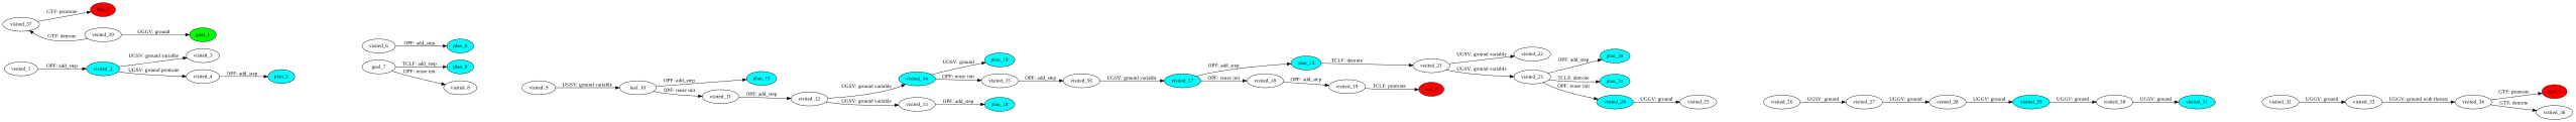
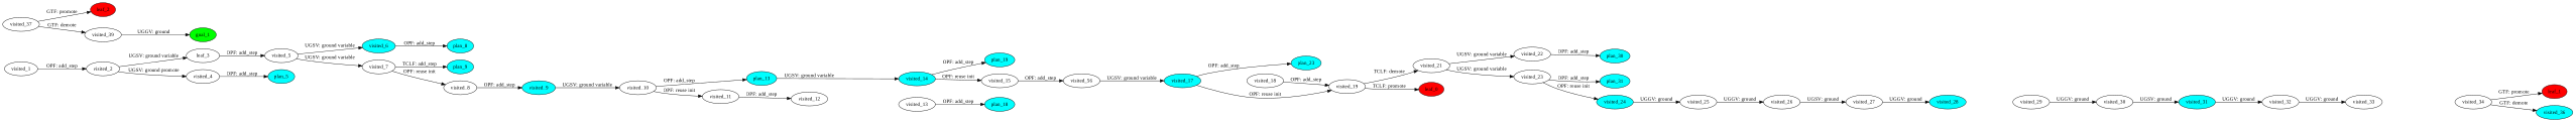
  digraph {
    fontname="Liberation Serif"
    rankdir=LR
    node [fillcolor=white fontname="Liberation Serif" style=filled]
    edge [fontname="Liberation Serif"]
    n1 [label=visited_1]
-   n2 [fillcolor=cyan label=visited_2]
-   n3 [label=visited_3]
+   n2 [label=visited_2]
+   n3 [label=leaf_3]
    n4 [label=visited_4]
+   n5 [label=visited_5]
    n6 [fillcolor=cyan label=plan_5]
-   n7 [label=visited_6]
-   n8 [label=goal_7]
+   n7 [fillcolor=cyan label=visited_6]
+   n8 [label=visited_7]
    n9 [fillcolor=cyan label=plan_8]
    n10 [fillcolor=cyan label=plan_9]
    n11 [label=visited_8]
-   n12 [label=visited_9]
-   n13 [label=leaf_10]
+   n12 [fillcolor=cyan label=visited_9]
+   n13 [label=visited_10]
    n14 [fillcolor=cyan label=plan_13]
    n15 [label=visited_11]
    n16 [label=visited_12]
    n17 [label=visited_13]
    n18 [fillcolor=cyan label=visited_14]
    n19 [fillcolor=cyan label=plan_18]
    n20 [fillcolor=cyan label=plan_19]
    n21 [label=visited_15]
    n22 [label=visited_56]
    n23 [fillcolor=cyan label=visited_17]
    n24 [fillcolor=cyan label=plan_23]
    n25 [label=visited_18]
    n26 [label=visited_19]
    n27 [fillcolor=red label=leaf_0]
    n28 [label=visited_21]
    n29 [label=visited_22]
    n30 [label=visited_23]
    n31 [fillcolor=cyan label=plan_30]
    n32 [fillcolor=cyan label=plan_31]
    n33 [fillcolor=cyan label=visited_24]
    n34 [label=visited_25]
    n35 [label=visited_26]
    n36 [label=visited_27]
-   n37 [label=visited_28]
-   n38 [fillcolor=cyan label=visited_29]
+   n37 [fillcolor=cyan label=visited_28]
+   n38 [label=visited_29]
    n39 [label=visited_30]
    n40 [fillcolor=cyan label=visited_31]
    n41 [label=visited_32]
    n42 [label=visited_33]
    n43 [label=visited_34]
    n44 [fillcolor=red label=leaf_1]
-   n45 [label=visited_36]
+   n45 [fillcolor=cyan label=visited_36]
    n46 [label=visited_37]
    n47 [fillcolor=red label=leaf_2]
    n48 [label=visited_39]
    n49 [fillcolor=green label=goal_1]
    n1 -> n2 [label="OPF: add_step"]
    n2 -> n3 [label="UGSV: ground variable"]
    n2 -> n4 [label="UGSV: ground promote"]
+   n3 -> n5 [label="OPF: add_step"]
    n4 -> n6 [label="OPF: add_step"]
+   n5 -> n7 [label="UGSV: ground variable"]
+   n5 -> n8 [label="UGSV: ground variable"]
    n7 -> n9 [label="OPF: add_step"]
    n8 -> n10 [label="TCLF: add_step"]
    n8 -> n11 [label="OPF: reuse init"]
+   n11 -> n12 [label="OPF: add_step"]
    n12 -> n13 [label="UGSV: ground variable"]
    n13 -> n14 [label="OPF: add_step"]
    n13 -> n15 [label="OPF: reuse init"]
    n15 -> n16 [label="OPF: add_step"]
-   n16 -> n17 [label="UGSV: ground variable"]
-   n16 -> n18 [label="UGSV: ground variable"]
+   n14 -> n18 [label="UGSV: ground variable"]
    n17 -> n19 [label="OPF: add_step"]
-   n18 -> n20 [label="UGSV: ground"]
+   n18 -> n20 [label="OPF: add_step"]
    n18 -> n21 [label="OPF: reuse init"]
    n21 -> n22 [label="OPF: add_step"]
    n22 -> n23 [label="UGSV: ground variable"]
    n23 -> n24 [label="OPF: add_step"]
-   n23 -> n25 [label="OPF: reuse init"]
+   n23 -> n26 [label="OPF: reuse init"]
    n25 -> n26 [label="OPF: add_step"]
    n26 -> n27 [label="TCLF: promote"]
-   n24 -> n28 [label="TCLF: demote"]
+   n26 -> n28 [label="TCLF: demote"]
    n28 -> n29 [label="UGSV: ground variable"]
    n28 -> n30 [label="UGSV: ground variable"]
-   n30 -> n31 [label="OPF: add_step"]
-   n30 -> n32 [label="TCLF: demote"]
+   n29 -> n31 [label="OPF: add_step"]
+   n30 -> n32 [label="OPF: add_step"]
    n30 -> n33 [label="OPF: reuse init"]
    n33 -> n34 [label="UGGV: ground"]
+   n34 -> n35 [label="UGGV: ground"]
    n35 -> n36 [label="UGSV: ground"]
    n36 -> n37 [label="UGGV: ground"]
-   n37 -> n38 [label="UGGV: ground"]
    n38 -> n39 [label="UGGV: ground"]
    n39 -> n40 [label="UGSV: ground"]
+   n40 -> n41 [label="UGGV: ground"]
    n41 -> n42 [label="UGGV: ground"]
-   n42 -> n43 [label="UGGV: ground with threats"]
    n43 -> n44 [label="GTF: promote"]
    n43 -> n45 [label="GTF: demote"]
    n46 -> n47 [label="GTF: promote"]
-   n48 -> n46 [label="GTF: demote"]
+   n46 -> n48 [label="GTF: demote"]
    n48 -> n49 [label="UGGV: ground"]
  }
